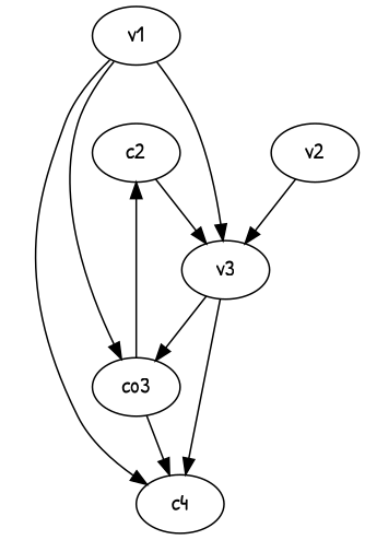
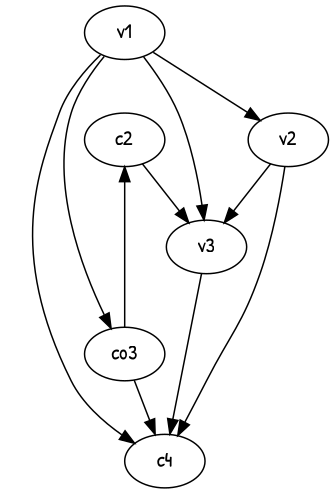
  strict digraph {
    fontname="Patrick Hand"
    node [fontname="Patrick Hand"]
    edge [fontname="Patrick Hand" weight=1]
    c2
    v3
    n3 [label=c4]
    n4 [label=co3]
    v1
    v2
    c2 -> v3
    v3 -> n3
-   v3 -> n4
    n4 -> c2
    n4 -> n3
    v1 -> v3
    v1 -> n3
    v1 -> n4
+   v1 -> v2
    v2 -> v3
+   v2 -> n3
  }
